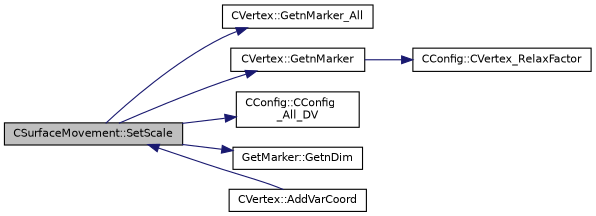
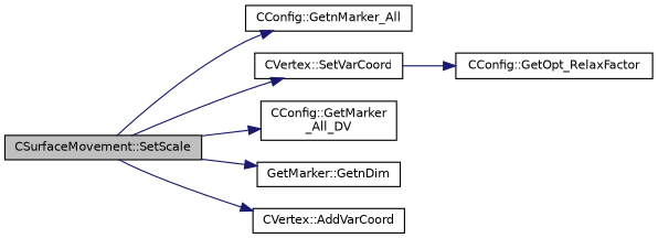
  digraph {
    rankdir=LR
    node [color=black fillcolor=white fontname=Helvetica fontsize=10 shape=record style=filled]
    edge [color=midnightblue fontname=Helvetica fontsize=10 labelfontname=Helvetica labelfontsize=10 style=solid]
    n1 [fillcolor=grey75 fontcolor=black height=0.2 label="CSurfaceMovement::SetScale" width=0.4]
-   n2 [height=0.2 label="CVertex::GetnMarker_All" width=0.4]
-   n3 [height=0.2 label="CVertex::GetnMarker" width=0.4]
-   n4 [height=0.2 label="CConfig::CConfig\l_All_DV" width=0.4]
+   n2 [height=0.2 label="CConfig::GetnMarker_All" width=0.4]
+   n3 [height=0.2 label="CVertex::SetVarCoord" width=0.4]
+   n4 [height=0.2 label="CConfig::GetMarker\l_All_DV" width=0.4]
    n5 [height=0.2 label="GetMarker::GetnDim" width=0.4]
    n6 [height=0.2 label="CVertex::AddVarCoord" width=0.4]
-   n7 [height=0.2 label="CConfig::CVertex_RelaxFactor" width=0.4]
+   n7 [height=0.2 label="CConfig::GetOpt_RelaxFactor" width=0.4]
    n1 -> n2
    n1 -> n3
    n1 -> n4
    n1 -> n5
-   n6 -> n1
+   n1 -> n6
    n3 -> n7
  }
